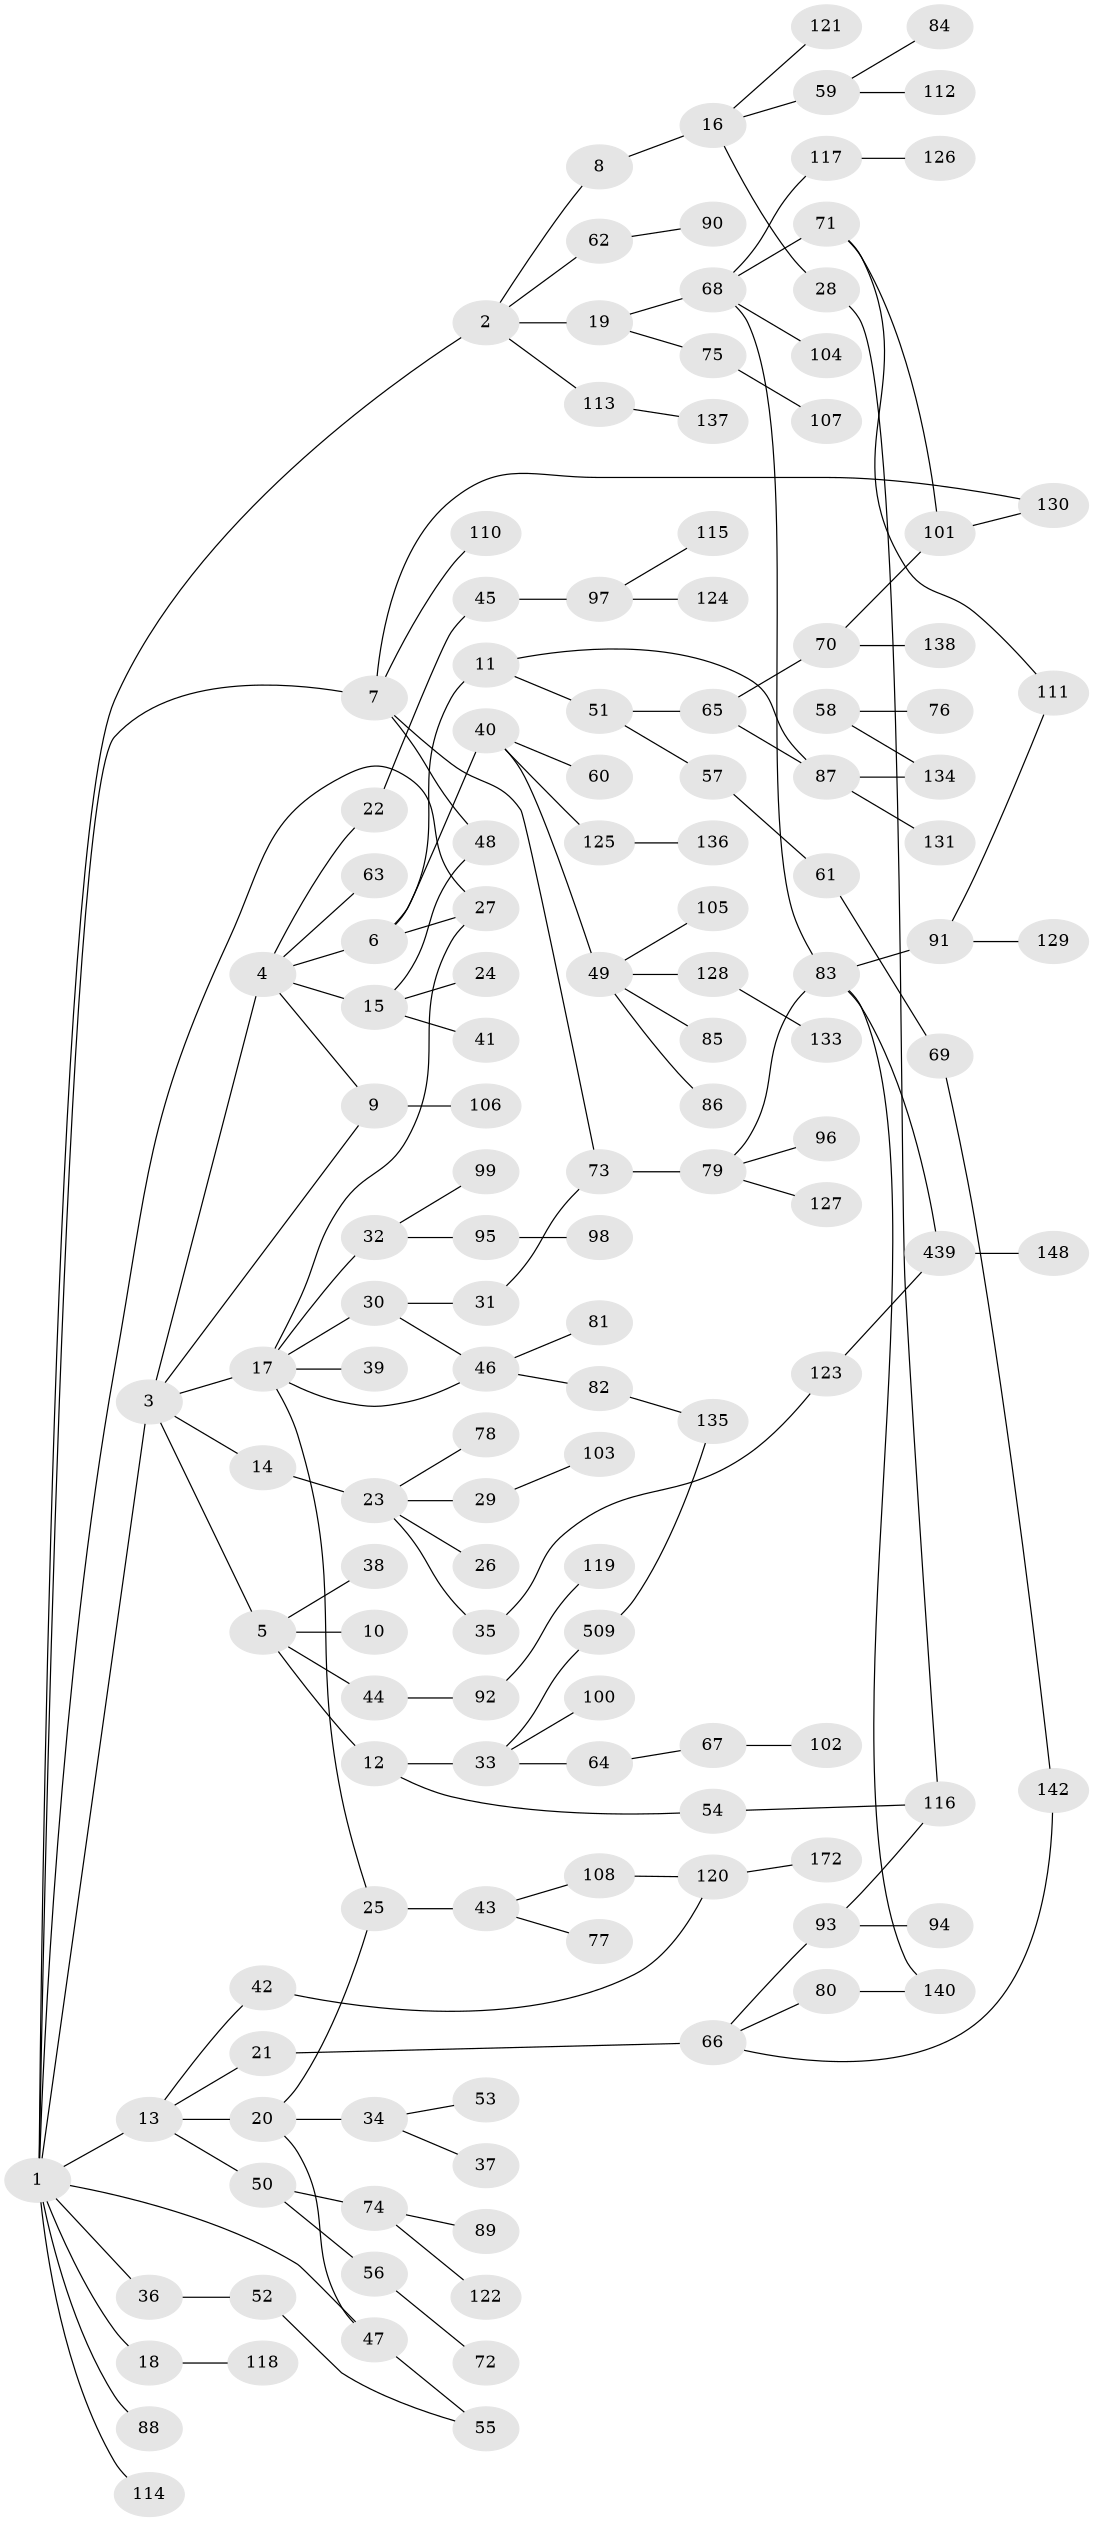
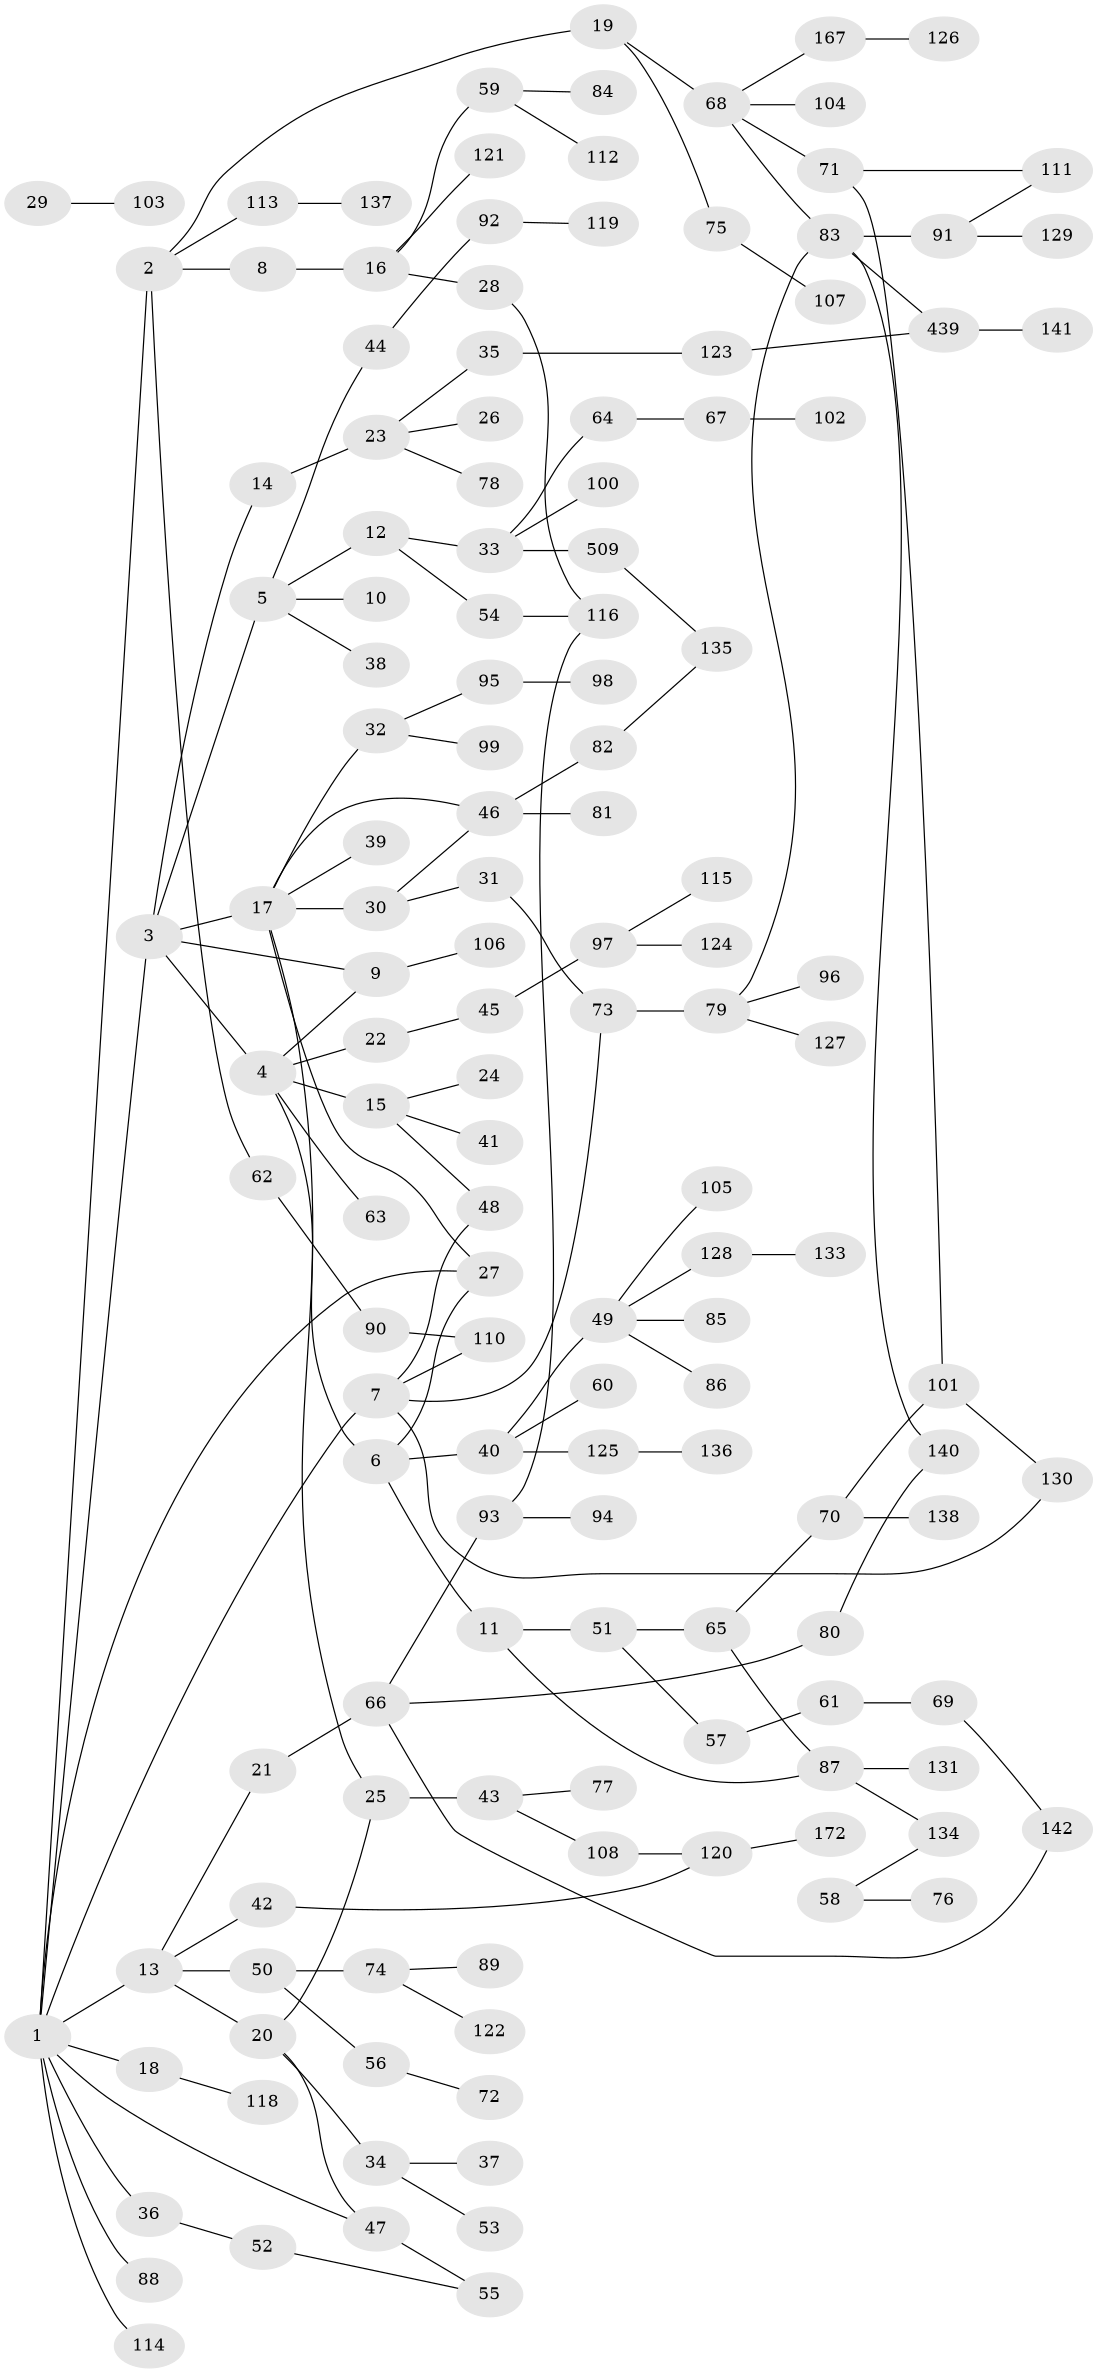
  graph {
    rankdir=LR
    node [color=gray90 style=filled]
    1
    2
    3
    7
    13
    18
    27
    36
    47
    88
    114
    8
    19
    62
    113
    4
    5
    9
    14
    17
    48
    73
    110
    130
    20
    21
    42
    50
    118
    52
    55
    16
    68
    75
    90
    137
    6
    15
    22
    63
    10
    12
    38
    44
    106
    23
    25
    30
    32
    39
    46
    11
    40
    24
    41
    45
    33
    54
    92
    51
    87
    49
    60
    125
    79
    28
    59
    121
    57
    65
    134
    131
    64
    100
    n75 [label=509]
    116
    34
    66
    120
    56
    74
    26
    29
    35
    78
    84
    112
    43
    31
    95
    99
    81
    82
    71
    83
    104
-   117
+   117 [label=167]
    107
    37
    53
    80
    93
    142
    97
    103
    123
    77
    108
    98
    67
    135
    n112 [label=439]
    85
    86
    105
    128
    136
    n118 [label=172]
    119
    115
    124
    58
    76
    133
    72
    89
    122
    61
    70
    69
    102
    101
    138
    140
    94
    111
    91
    126
    96
    127
    129
-   141 [label=148]
+   141
    1 -- 2
    1 -- 3
    1 -- 7
    1 -- 13
    1 -- 18
    1 -- 27
    1 -- 36
    1 -- 47
    1 -- 88
    1 -- 114
    2 -- 8
    2 -- 19
    2 -- 62
    2 -- 113
    3 -- 4
    3 -- 5
    3 -- 9
    3 -- 14
    3 -- 17
    7 -- 48
    7 -- 73
    7 -- 110
    7 -- 130
    13 -- 20
    13 -- 21
    13 -- 42
    13 -- 50
    18 -- 118
    36 -- 52
    47 -- 55
    8 -- 16
    19 -- 68
    19 -- 75
    62 -- 90
    113 -- 137
    4 -- 9
    4 -- 6
    4 -- 15
    4 -- 22
    4 -- 63
    5 -- 10
    5 -- 12
    5 -- 38
    5 -- 44
    9 -- 106
    14 -- 23
    17 -- 27
    17 -- 25
    17 -- 30
    17 -- 32
    17 -- 39
    17 -- 46
    73 -- 79
    20 -- 47
    20 -- 25
    20 -- 34
    21 -- 66
    42 -- 120
    50 -- 56
    50 -- 74
    52 -- 55
    16 -- 28
    16 -- 59
    16 -- 121
    68 -- 71
    68 -- 83
    68 -- 104
    68 -- 117
    75 -- 107
+   90 -- 110
    6 -- 27
    6 -- 11
    6 -- 40
    15 -- 48
    15 -- 24
    15 -- 41
    22 -- 45
    12 -- 33
    12 -- 54
    44 -- 92
    23 -- 26
-   23 -- 29
    23 -- 35
    23 -- 78
    25 -- 43
    30 -- 46
    30 -- 31
    32 -- 95
    32 -- 99
    46 -- 81
    46 -- 82
    11 -- 51
    11 -- 87
    40 -- 49
    40 -- 60
    40 -- 125
    45 -- 97
    33 -- 64
    33 -- 100
    33 -- n75
    54 -- 116
    92 -- 119
    51 -- 57
    51 -- 65
    87 -- 134
    87 -- 131
    49 -- 85
    49 -- 86
    49 -- 105
    49 -- 128
    125 -- 136
    79 -- 83
    79 -- 96
    79 -- 127
    28 -- 116
    59 -- 84
    59 -- 112
    57 -- 61
    65 -- 87
    65 -- 70
    64 -- 67
    n75 -- 135
    34 -- 37
    34 -- 53
    66 -- 80
    66 -- 93
    66 -- 142
    120 -- n118
    56 -- 72
    74 -- 89
    74 -- 122
    29 -- 103
    35 -- 123
    43 -- 77
    43 -- 108
    31 -- 73
    95 -- 98
    82 -- 135
    71 -- 101
    71 -- 111
    83 -- n112
    83 -- 140
    83 -- 91
    117 -- 126
    80 -- 140
    93 -- 116
    93 -- 94
    97 -- 115
    97 -- 124
    123 -- n112
    108 -- 120
    67 -- 102
    n112 -- 141
    128 -- 133
    58 -- 134
    58 -- 76
    61 -- 69
    70 -- 101
    70 -- 138
    69 -- 142
    101 -- 130
    91 -- 111
    91 -- 129
  }
